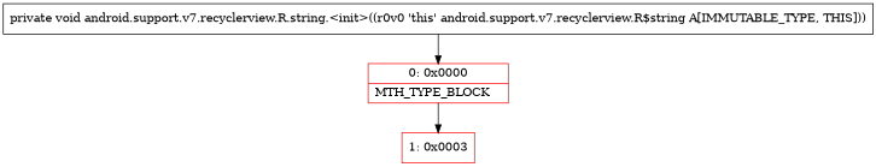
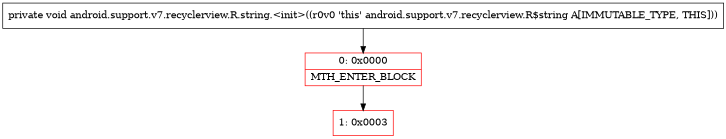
  digraph {
    node [color=red shape=record]
-   n1 [label="{0\:\ 0x0000|MTH_TYPE_BLOCK\l}"]
+   n1 [label="{0\:\ 0x0000|MTH_ENTER_BLOCK\l}"]
    n2 [label="{1\:\ 0x0003}"]
    n3 [label="{private void android.support.v7.recyclerview.R.string.\<init\>((r0v0 'this' android.support.v7.recyclerview.R$string A[IMMUTABLE_TYPE, THIS])) }" color=""]
    subgraph cluster_1 {
      label="R(0)"
    }
    n1 -> n2
    n3 -> n1
  }
